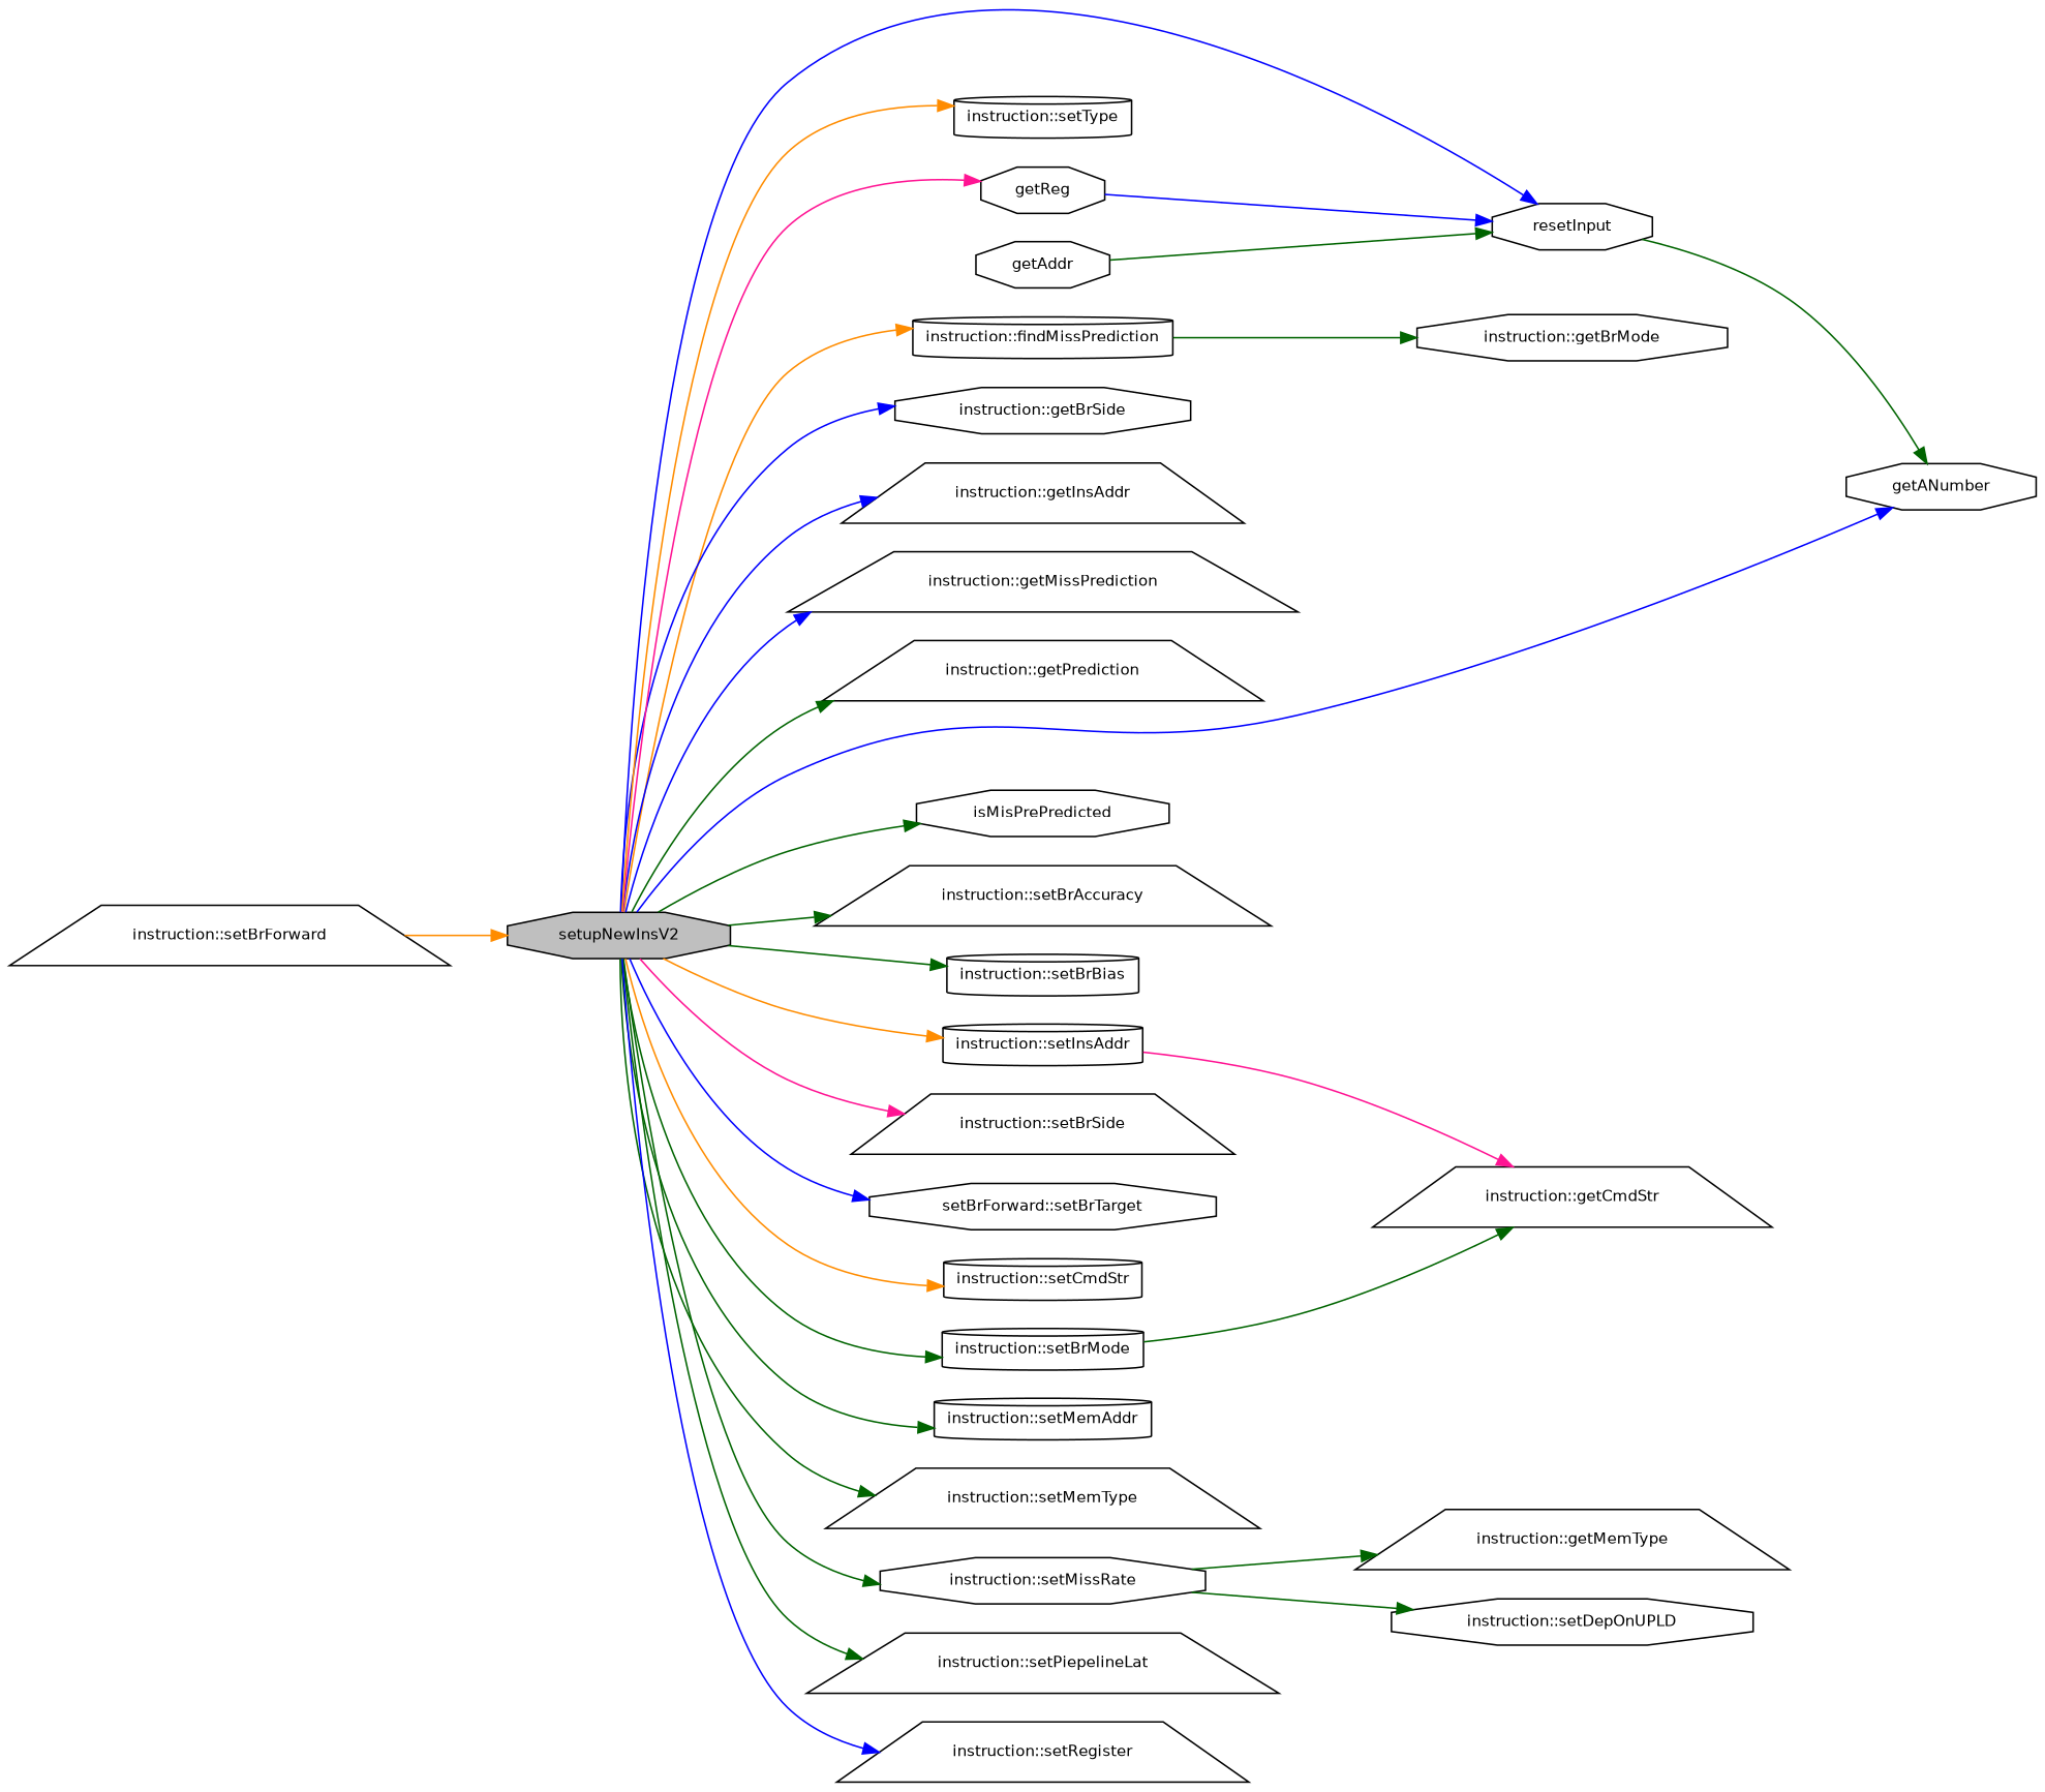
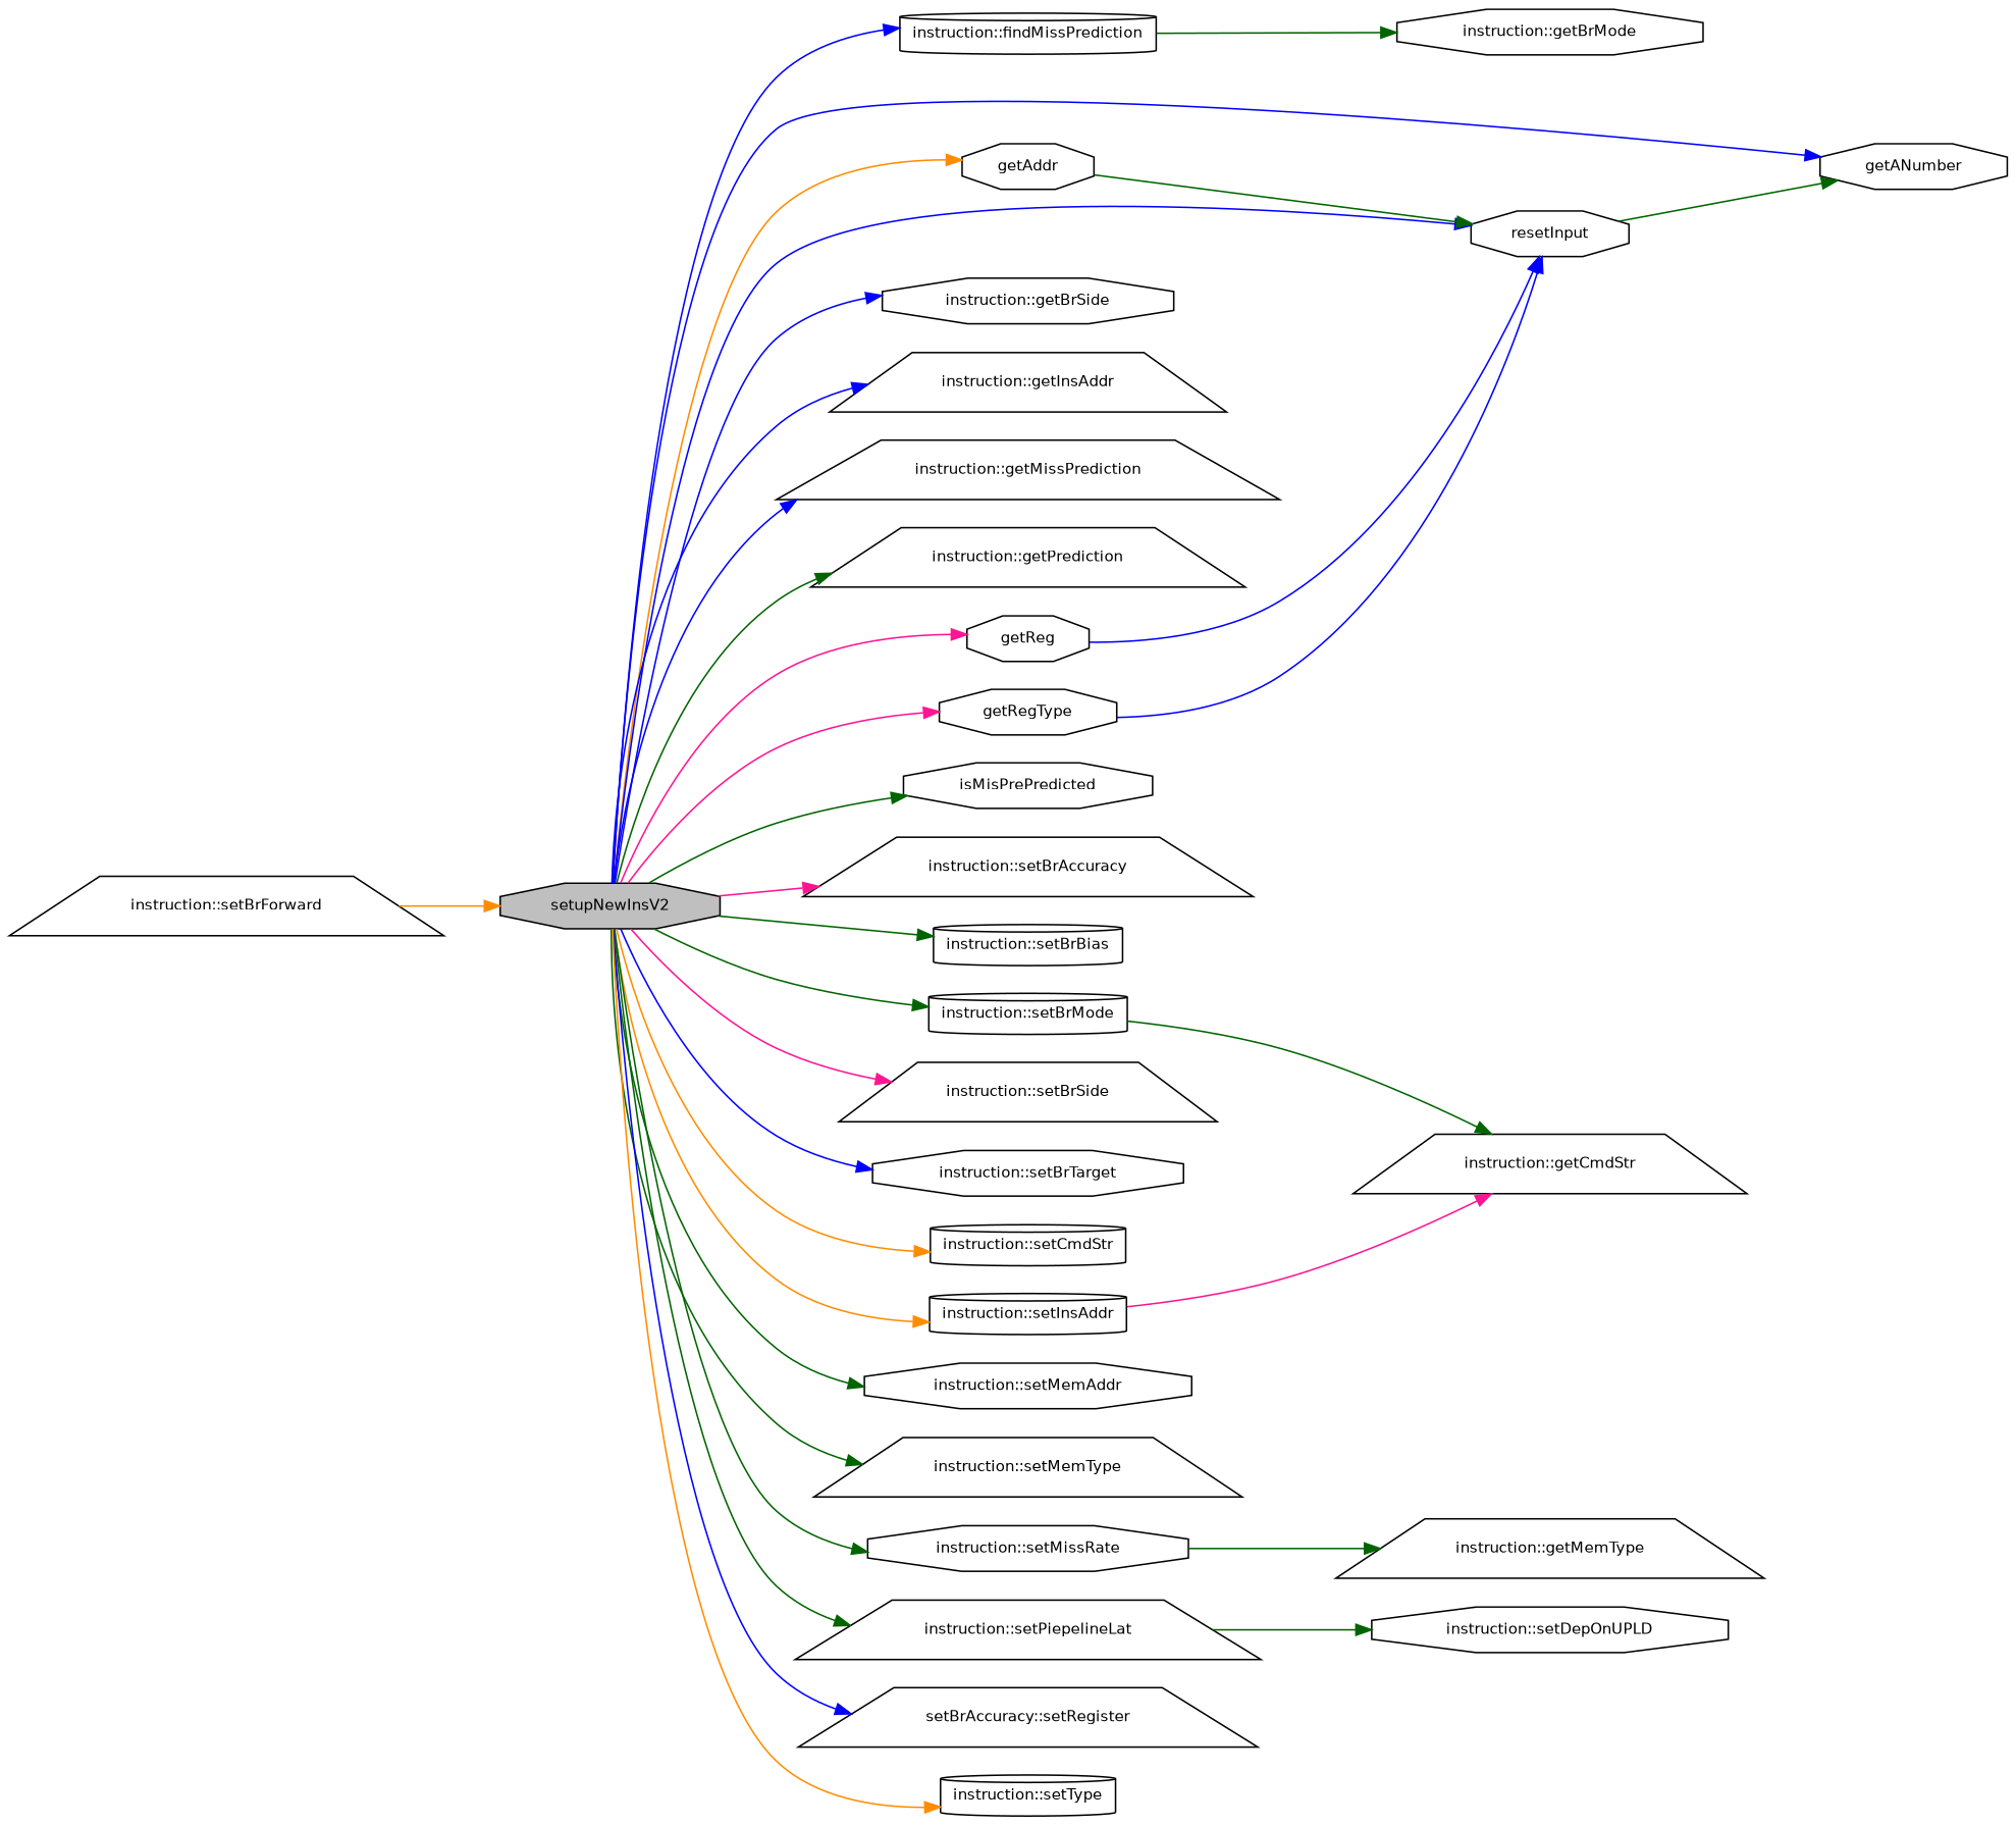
  digraph {
    rankdir=LR
    node [color=black fillcolor=white fontname=Helvetica fontsize=10 shape=octagon style=filled]
    edge [color=darkgreen fontname=Helvetica fontsize=10 labelfontname=Helvetica labelfontsize=10 style=solid]
    n1 [fillcolor=grey75 fontcolor=black height=0.2 label=setupNewInsV2 width=0.4]
    n2 [height=0.2 label="instruction::findMissPrediction" shape=cylinder width=0.4]
    n3 [height=0.2 label=getAddr width=0.4]
    n4 [height=0.2 label=resetInput width=0.4]
    n5 [height=0.2 label=getANumber width=0.4]
    n6 [height=0.2 label="instruction::getBrSide" width=0.4]
    n7 [height=0.2 label="instruction::getInsAddr" shape=trapezium width=0.4]
    n8 [height=0.2 label="instruction::getMissPrediction" shape=trapezium width=0.4]
    n9 [height=0.2 label="instruction::getPrediction" shape=trapezium width=0.4]
    n10 [height=0.2 label=getReg width=0.4]
+   n11 [height=0.2 label=getRegType width=0.4]
    n12 [height=0.2 label=isMisPrePredicted width=0.4]
    n13 [height=0.2 label="instruction::setBrAccuracy" shape=trapezium width=0.4]
    n14 [height=0.2 label="instruction::setBrBias" shape=cylinder width=0.4]
    n15 [height=0.2 label="instruction::setBrMode" shape=cylinder width=0.4]
    n16 [height=0.2 label="instruction::setBrSide" shape=trapezium width=0.4]
-   n17 [height=0.2 label="setBrForward::setBrTarget" width=0.4]
+   n17 [height=0.2 label="instruction::setBrTarget" width=0.4]
    n18 [height=0.2 label="instruction::setCmdStr" shape=cylinder width=0.4]
    n19 [height=0.2 label="instruction::setInsAddr" shape=cylinder width=0.4]
-   n20 [height=0.2 label="instruction::setMemAddr" shape=cylinder width=0.4]
+   n20 [height=0.2 label="instruction::setMemAddr" width=0.4]
    n21 [height=0.2 label="instruction::setMemType" shape=trapezium width=0.4]
    n22 [height=0.2 label="instruction::setMissRate" width=0.4]
    n23 [height=0.2 label="instruction::setPiepelineLat" shape=trapezium width=0.4]
-   n24 [height=0.2 label="instruction::setRegister" shape=trapezium width=0.4]
+   n24 [height=0.2 label="setBrAccuracy::setRegister" shape=trapezium width=0.4]
    n25 [height=0.2 label="instruction::setType" shape=cylinder width=0.4]
    n26 [height=0.2 label="instruction::getBrMode" width=0.4]
    n27 [height=0.2 label="instruction::setBrForward" shape=trapezium width=0.4]
    n28 [height=0.2 label="instruction::getCmdStr" shape=trapezium width=0.4]
    n29 [height=0.2 label="instruction::getMemType" shape=trapezium width=0.4]
    n30 [height=0.2 label="instruction::setDepOnUPLD" width=0.4]
-   n1 -> n2 [color=darkorange]
+   n1 -> n2 [color=blue]
+   n1 -> n3 [color=darkorange]
    n1 -> n4 [color=blue]
    n1 -> n5 [color=blue]
    n1 -> n6 [color=blue]
    n1 -> n7 [color=blue]
    n1 -> n8 [color=blue]
    n1 -> n9
    n1 -> n10 [color=deeppink]
+   n1 -> n11 [color=deeppink]
    n1 -> n12
-   n1 -> n13
+   n1 -> n13 [color=deeppink]
    n1 -> n14
    n1 -> n15
    n1 -> n16 [color=deeppink]
    n1 -> n17 [color=blue]
    n1 -> n18 [color=darkorange]
    n1 -> n19 [color=darkorange]
    n1 -> n20
    n1 -> n21
    n1 -> n22
    n1 -> n23
    n1 -> n24 [color=blue]
    n1 -> n25 [color=darkorange]
    n2 -> n26
    n3 -> n4
    n4 -> n5
    n10 -> n4 [color=blue]
+   n11 -> n4 [color=blue]
    n15 -> n28
    n19 -> n28 [color=deeppink]
    n22 -> n29
-   n22 -> n30
+   n23 -> n30
    n27 -> n1 [color=darkorange]
  }
